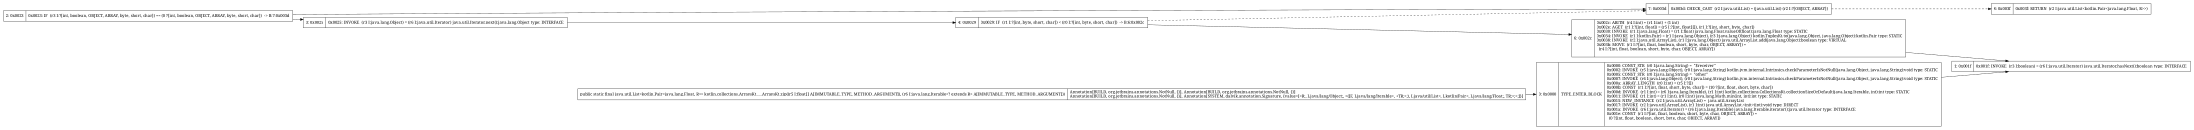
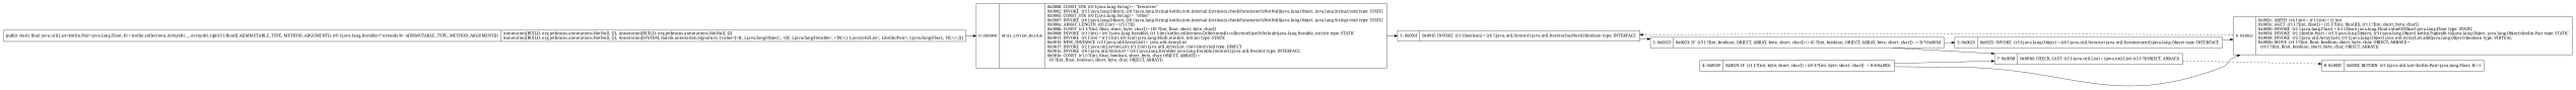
  digraph {
    fontname="Noto Serif"
    rankdir=LR
    node [fontname="Noto Serif" shape=record]
    edge [fontname="Noto Serif"]
-   n1 [label="{0\:\ 0x0000|TYPE_ENTER_BLOCK\l|0x0000: CONST_STR  (r0 I:java.lang.String) =  \"$receiver\" \l0x0002: INVOKE  (r5 I:java.lang.Object), (r0 I:java.lang.String) kotlin.jvm.internal.Intrinsics.checkParameterIsNotNull(java.lang.Object, java.lang.String):void type: STATIC \l0x0005: CONST_STR  (r0 I:java.lang.String) =  \"other\" \l0x0007: INVOKE  (r6 I:java.lang.Object), (r0 I:java.lang.String) kotlin.jvm.internal.Intrinsics.checkParameterIsNotNull(java.lang.Object, java.lang.String):void type: STATIC \l0x000a: ARRAY_LENGTH  (r0 I:int) = (r5 I:?[]) \l0x000b: CONST  (r1 I:?[int, float, short, byte, char]) = (10 ?[int, float, short, byte, char]) \l0x000d: INVOKE  (r1 I:int) = (r6 I:java.lang.Iterable), (r1 I:int) kotlin.collections.CollectionsKt.collectionSizeOrDefault(java.lang.Iterable, int):int type: STATIC \l0x0011: INVOKE  (r1 I:int) = (r1 I:int), (r0 I:int) java.lang.Math.min(int, int):int type: STATIC \l0x0015: NEW_INSTANCE  (r2 I:java.util.ArrayList) =  java.util.ArrayList \l0x0017: INVOKE  (r2 I:java.util.ArrayList), (r1 I:int) java.util.ArrayList.\<init\>(int):void type: DIRECT \l0x001a: INVOKE  (r6 I:java.util.Iterator) = (r6 I:java.lang.Iterable) java.lang.Iterable.iterator():java.util.Iterator type: INTERFACE \l0x001e: CONST  (r1 I:?[int, float, boolean, short, byte, char, OBJECT, ARRAY]) = \l  (0 ?[int, float, boolean, short, byte, char, OBJECT, ARRAY])\l \l}"]
+   n1 [label="{0\:\ 0x0000|MTH_ENTER_BLOCK\l|0x0000: CONST_STR  (r0 I:java.lang.String) =  \"$receiver\" \l0x0002: INVOKE  (r5 I:java.lang.Object), (r0 I:java.lang.String) kotlin.jvm.internal.Intrinsics.checkParameterIsNotNull(java.lang.Object, java.lang.String):void type: STATIC \l0x0005: CONST_STR  (r0 I:java.lang.String) =  \"other\" \l0x0007: INVOKE  (r6 I:java.lang.Object), (r0 I:java.lang.String) kotlin.jvm.internal.Intrinsics.checkParameterIsNotNull(java.lang.Object, java.lang.String):void type: STATIC \l0x000a: ARRAY_LENGTH  (r0 I:int) = (r5 I:?[]) \l0x000b: CONST  (r1 I:?[int, float, short, byte, char]) = (10 ?[int, float, short, byte, char]) \l0x000d: INVOKE  (r1 I:int) = (r6 I:java.lang.Iterable), (r1 I:int) kotlin.collections.CollectionsKt.collectionSizeOrDefault(java.lang.Iterable, int):int type: STATIC \l0x0011: INVOKE  (r1 I:int) = (r1 I:int), (r0 I:int) java.lang.Math.min(int, int):int type: STATIC \l0x0015: NEW_INSTANCE  (r2 I:java.util.ArrayList) =  java.util.ArrayList \l0x0017: INVOKE  (r2 I:java.util.ArrayList), (r1 I:int) java.util.ArrayList.\<init\>(int):void type: DIRECT \l0x001a: INVOKE  (r6 I:java.util.Iterator) = (r6 I:java.lang.Iterable) java.lang.Iterable.iterator():java.util.Iterator type: INTERFACE \l0x001e: CONST  (r1 I:?[int, float, boolean, short, byte, char, OBJECT, ARRAY]) = \l  (0 ?[int, float, boolean, short, byte, char, OBJECT, ARRAY])\l \l}"]
    n2 [label="{1\:\ 0x001f|0x001f: INVOKE  (r3 I:boolean) = (r6 I:java.util.Iterator) java.util.Iterator.hasNext():boolean type: INTERFACE \l}"]
    n3 [label="{2\:\ 0x0023|0x0023: IF  (r3 I:?[int, boolean, OBJECT, ARRAY, byte, short, char]) == (0 ?[int, boolean, OBJECT, ARRAY, byte, short, char])  \-\> B:7:0x003d \l}"]
    n4 [label="{3\:\ 0x0025|0x0025: INVOKE  (r3 I:java.lang.Object) = (r6 I:java.util.Iterator) java.util.Iterator.next():java.lang.Object type: INTERFACE \l}"]
    n5 [label="{7\:\ 0x003d|0x003d: CHECK_CAST  (r2 I:java.util.List) = (java.util.List) (r2 I:?[OBJECT, ARRAY]) \l}"]
    n6 [label="{4\:\ 0x0029|0x0029: IF  (r1 I:?[int, byte, short, char]) \< (r0 I:?[int, byte, short, char])  \-\> B:6:0x002c \l}"]
    n7 [label="{8\:\ 0x003f|0x003f: RETURN  (r2 I:java.util.List\<kotlin.Pair\<java.lang.Float, R\>\>) \l}"]
    n8 [label="{6\:\ 0x002c|0x002c: ARITH  (r4 I:int) = (r1 I:int) + (1 int) \l0x002e: AGET  (r1 I:?[int, float]) = (r5 I:?[int, float][]), (r1 I:?[int, short, byte, char]) \l0x0030: INVOKE  (r1 I:java.lang.Float) = (r1 I:float) java.lang.Float.valueOf(float):java.lang.Float type: STATIC \l0x0034: INVOKE  (r1 I:kotlin.Pair) = (r1 I:java.lang.Object), (r3 I:java.lang.Object) kotlin.TuplesKt.to(java.lang.Object, java.lang.Object):kotlin.Pair type: STATIC \l0x0038: INVOKE  (r2 I:java.util.ArrayList), (r1 I:java.lang.Object) java.util.ArrayList.add(java.lang.Object):boolean type: VIRTUAL \l0x003b: MOVE  (r1 I:?[int, float, boolean, short, byte, char, OBJECT, ARRAY]) = \l  (r4 I:?[int, float, boolean, short, byte, char, OBJECT, ARRAY])\l \l}"]
    n9 [label="{public static final java.util.List\<kotlin.Pair\<java.lang.Float, R\>\> kotlin.collections.ArraysKt___ArraysKt.zip((r5 I:float[] A[IMMUTABLE_TYPE, METHOD_ARGUMENT]), (r6 I:java.lang.Iterable\<? extends R\> A[IMMUTABLE_TYPE, METHOD_ARGUMENT]))  | Annotation[BUILD, org.jetbrains.annotations.NotNull, \{\}], Annotation[BUILD, org.jetbrains.annotations.NotNull, \{\}]\lAnnotation[BUILD, org.jetbrains.annotations.NotNull, \{\}], Annotation[SYSTEM, dalvik.annotation.Signature, \{value=[\<R:, Ljava\/lang\/Object;, \>([F, Ljava\/lang\/Iterable\<, +TR;\>;), Ljava\/util\/List\<, Lkotlin\/Pair\<, Ljava\/lang\/Float;, TR;\>;\>;]\}]\l}"]
    n1 -> n2
+   n2 -> n3
    n3 -> n4 [style=solid]
    n3 -> n5
-   n4 -> n6
+   n4 -> n8
    n5 -> n7 [style=dashed]
-   n6 -> n5 [style=dashed]
+   n6 -> n5 [style=solid]
    n6 -> n8
-   n8 -> n2
+   n8 -> n2 [style=dashed]
    n9 -> n1
  }
